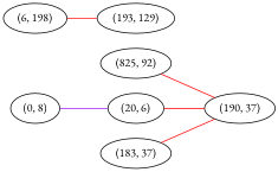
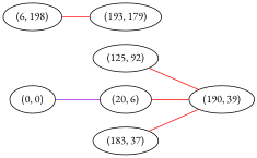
  graph {
    fontname="EB Garamond"
    rankdir=LR
    node [fontname="EB Garamond"]
    edge [color=red fontname="EB Garamond" weight=1]
-   "(125, 92)" [label="(825, 92)"]
-   "(190, 37)"
-   "(0, 0)" [label="(0, 8)"]
+   "(125, 92)"
+   "(190, 37)" [label="(190, 39)"]
+   "(0, 0)"
    "(20, 6)"
    n5 [label="(6, 198)"]
-   "(193, 129)"
+   "(193, 129)" [label="(193, 179)"]
    n7 [label="(183, 37)"]
    "(125, 92)" -- "(190, 37)"
    "(0, 0)" -- "(20, 6)" [color=purple weight=4]
    "(20, 6)" -- "(190, 37)"
    n5 -- "(193, 129)"
    n7 -- "(190, 37)"
  }
